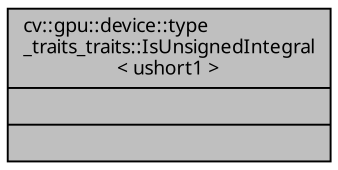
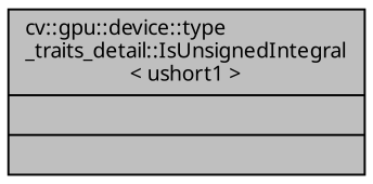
  digraph {
    fontname="Noto Sans"
-   n1 [color=black fillcolor=grey75 fontcolor=black fontname="Noto Sans" fontsize=10 height=0.2 label="{cv::gpu::device::type\l_traits_traits::IsUnsignedIntegral\l\< ushort1 \>\n||}" shape=record style=filled width=0.4]
+   n1 [color=black fillcolor=grey75 fontcolor=black fontname="Noto Sans" fontsize=10 height=0.2 label="{cv::gpu::device::type\l_traits_detail::IsUnsignedIntegral\l\< ushort1 \>\n||}" shape=record style=filled width=0.4]
  }
